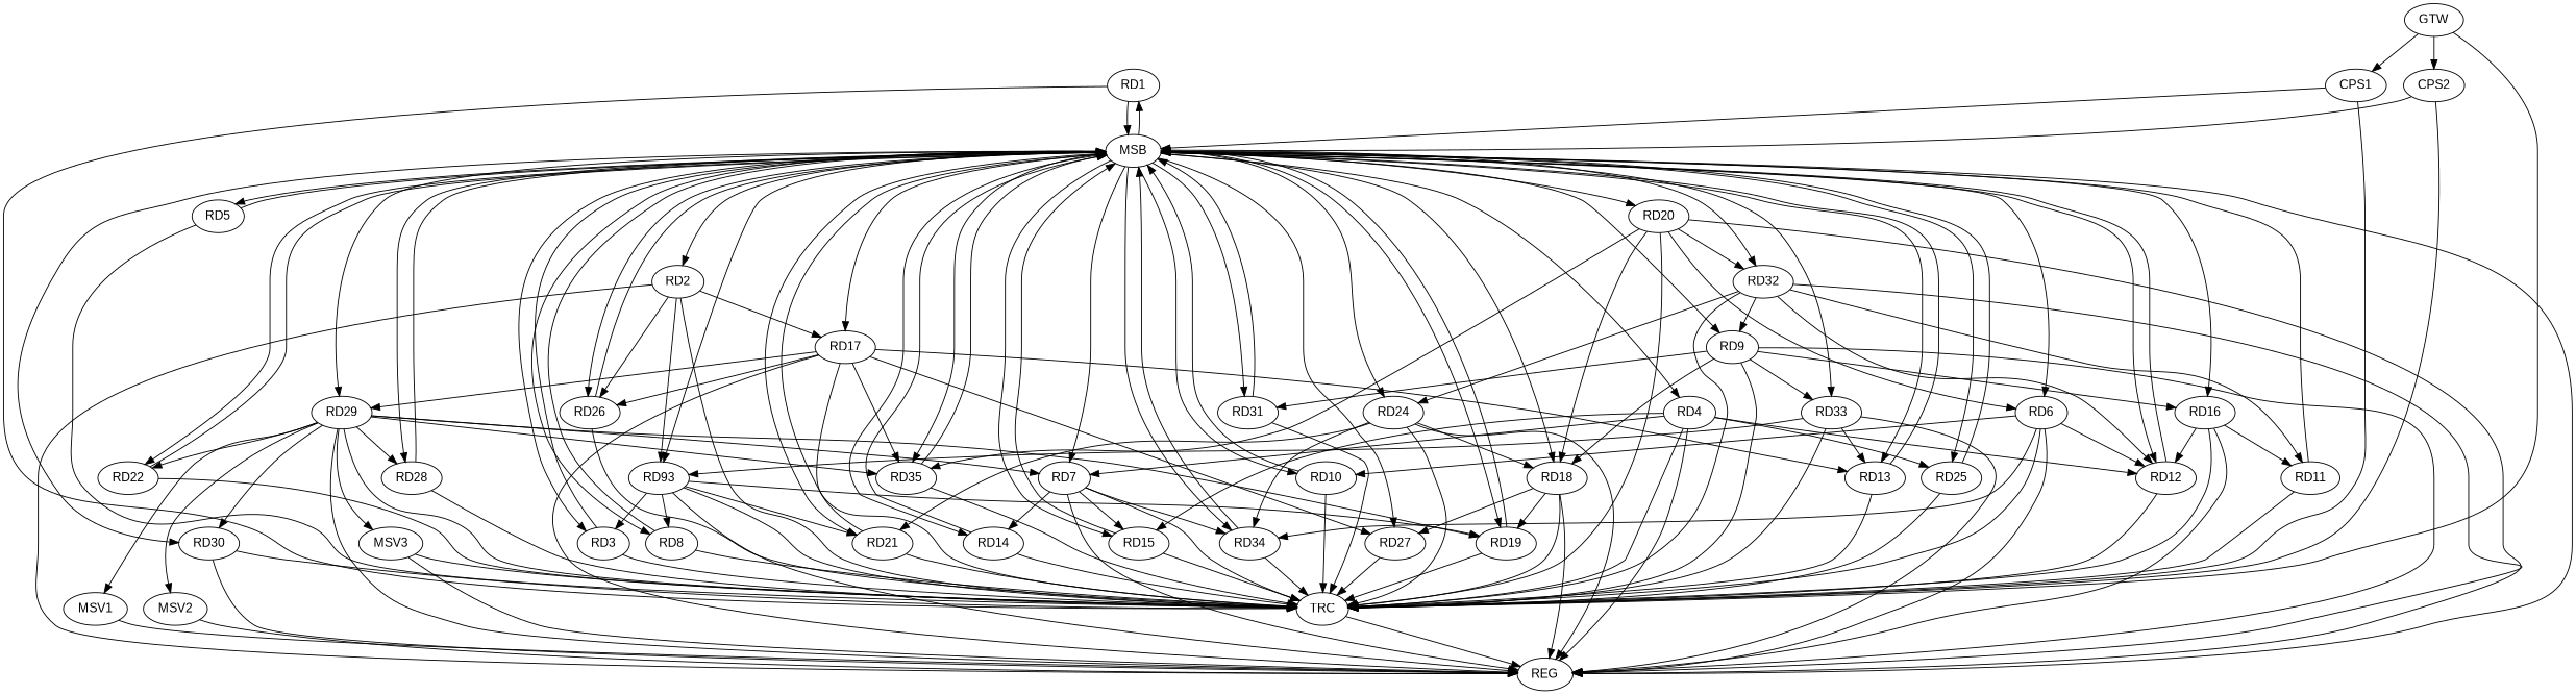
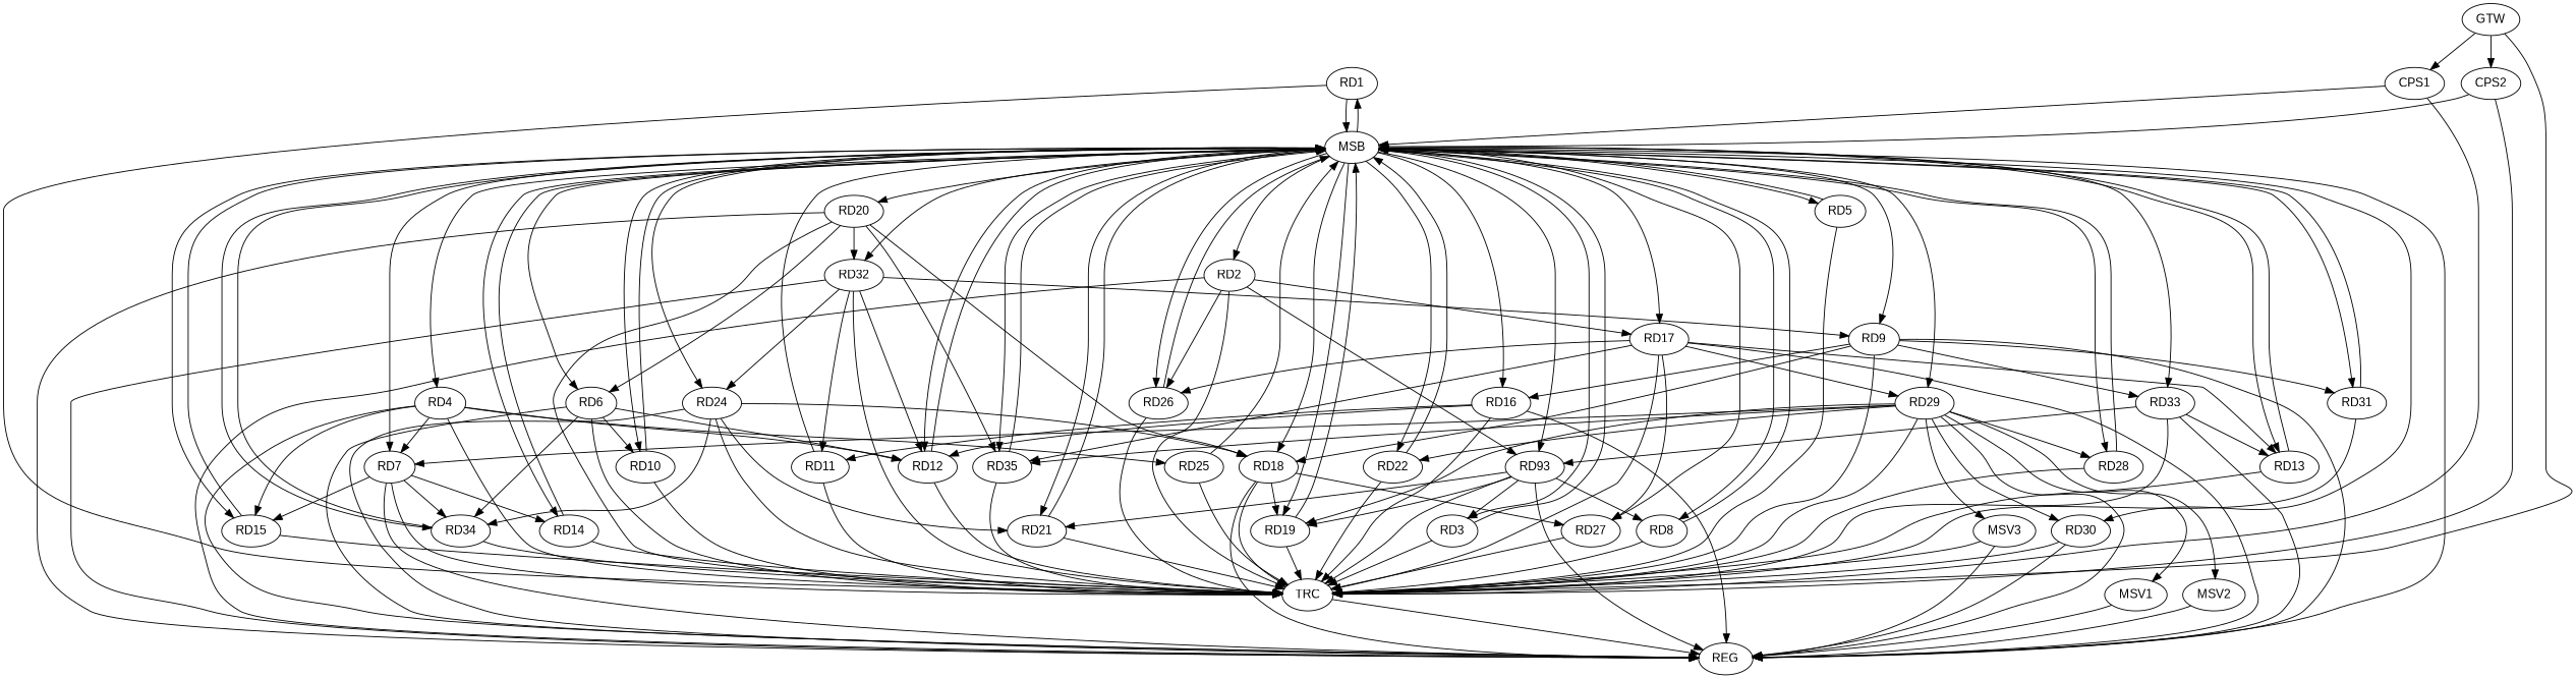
  strict digraph {
    fontname="Liberation Sans"
    node [fontname="Liberation Sans"]
    edge [fontname="Liberation Sans"]
    n1 [label=RD1]
    n2 [label=MSB]
    n3 [label=TRC]
    n4 [label=RD2]
    n5 [label=RD17]
    n6 [label=RD93]
    n7 [label=RD26]
    n8 [label=REG]
    n9 [label=RD3]
    n10 [label=RD4]
    n11 [label=RD7]
    n12 [label=RD12]
    n13 [label=RD15]
    n14 [label=RD25]
    n15 [label=RD5]
    n16 [label=RD6]
    n17 [label=RD10]
    n18 [label=RD34]
    n19 [label=RD14]
    n20 [label=RD8]
    n21 [label=RD9]
    n22 [label=RD16]
    n23 [label=RD18]
    n24 [label=RD31]
    n25 [label=RD33]
    n26 [label=RD13]
    n27 [label=RD27]
    n28 [label=RD29]
    n29 [label=RD35]
    n30 [label=RD19]
    n31 [label=RD20]
    n32 [label=RD32]
    n33 [label=RD21]
    n34 [label=RD22]
    n35 [label=RD24]
    n36 [label=RD28]
    n37 [label=RD30]
    n38 [label=RD11]
    n39 [label=MSV1]
    n40 [label=MSV2]
    n41 [label=MSV3]
    n42 [label=CPS1]
    n43 [label=CPS2]
    n44 [label=GTW]
    n1 -> n2
    n1 -> n3
    n2 -> n1
    n2 -> n4
    n2 -> n5
    n2 -> n6
    n2 -> n7
    n2 -> n8
    n2 -> n9
    n2 -> n10
    n2 -> n11
    n2 -> n12
    n2 -> n13
-   n2 -> n14
    n2 -> n15
    n2 -> n16
    n2 -> n17
    n2 -> n18
    n2 -> n19
    n2 -> n20
    n2 -> n21
    n2 -> n22
    n2 -> n23
    n2 -> n24
    n2 -> n25
    n2 -> n26
    n2 -> n27
    n2 -> n28
    n2 -> n29
    n2 -> n30
    n2 -> n31
    n2 -> n32
    n2 -> n33
    n2 -> n34
    n2 -> n35
    n2 -> n36
    n2 -> n37
    n3 -> n8
    n4 -> n3
    n4 -> n5
    n4 -> n6
    n4 -> n7
    n4 -> n8
    n5 -> n3
    n5 -> n7
    n5 -> n8
    n5 -> n26
    n5 -> n27
    n5 -> n28
    n5 -> n29
    n6 -> n3
    n6 -> n8
    n6 -> n9
    n6 -> n20
    n6 -> n30
    n6 -> n33
    n7 -> n2
    n7 -> n3
    n9 -> n2
    n9 -> n3
    n10 -> n3
    n10 -> n8
    n10 -> n11
    n10 -> n12
    n10 -> n13
    n10 -> n14
    n11 -> n3
    n11 -> n8
    n11 -> n13
    n11 -> n18
    n11 -> n19
    n12 -> n2
    n12 -> n3
    n13 -> n2
    n13 -> n3
    n14 -> n2
    n14 -> n3
    n15 -> n2
    n15 -> n3
    n16 -> n3
    n16 -> n8
    n16 -> n12
    n16 -> n17
    n16 -> n18
    n17 -> n2
    n17 -> n3
    n18 -> n2
    n18 -> n3
    n19 -> n2
    n19 -> n3
    n20 -> n2
    n20 -> n3
    n21 -> n3
    n21 -> n8
    n21 -> n22
    n21 -> n23
    n21 -> n24
    n21 -> n25
    n22 -> n3
    n22 -> n8
    n22 -> n12
    n22 -> n38
    n23 -> n3
    n23 -> n8
    n23 -> n27
    n23 -> n30
    n24 -> n2
    n24 -> n3
    n25 -> n3
    n25 -> n6
    n25 -> n8
    n25 -> n26
    n26 -> n2
    n26 -> n3
    n27 -> n3
    n28 -> n3
    n28 -> n8
    n28 -> n11
    n28 -> n29
    n28 -> n30
    n28 -> n34
    n28 -> n36
    n28 -> n37
    n28 -> n39
    n28 -> n40
    n28 -> n41
    n29 -> n2
    n29 -> n3
    n30 -> n2
    n30 -> n3
    n31 -> n3
    n31 -> n8
    n31 -> n16
    n31 -> n23
    n31 -> n29
    n31 -> n32
    n32 -> n3
    n32 -> n8
    n32 -> n12
    n32 -> n21
    n32 -> n35
    n32 -> n38
    n33 -> n2
    n33 -> n3
    n34 -> n2
    n34 -> n3
    n35 -> n3
    n35 -> n8
    n35 -> n18
    n35 -> n23
    n35 -> n33
    n36 -> n2
    n36 -> n3
    n37 -> n3
    n37 -> n8
    n38 -> n2
    n38 -> n3
    n39 -> n8
    n40 -> n8
    n41 -> n3
    n41 -> n8
    n42 -> n2
    n42 -> n3
    n43 -> n2
    n43 -> n3
    n44 -> n3
    n44 -> n42
    n44 -> n43
  }
